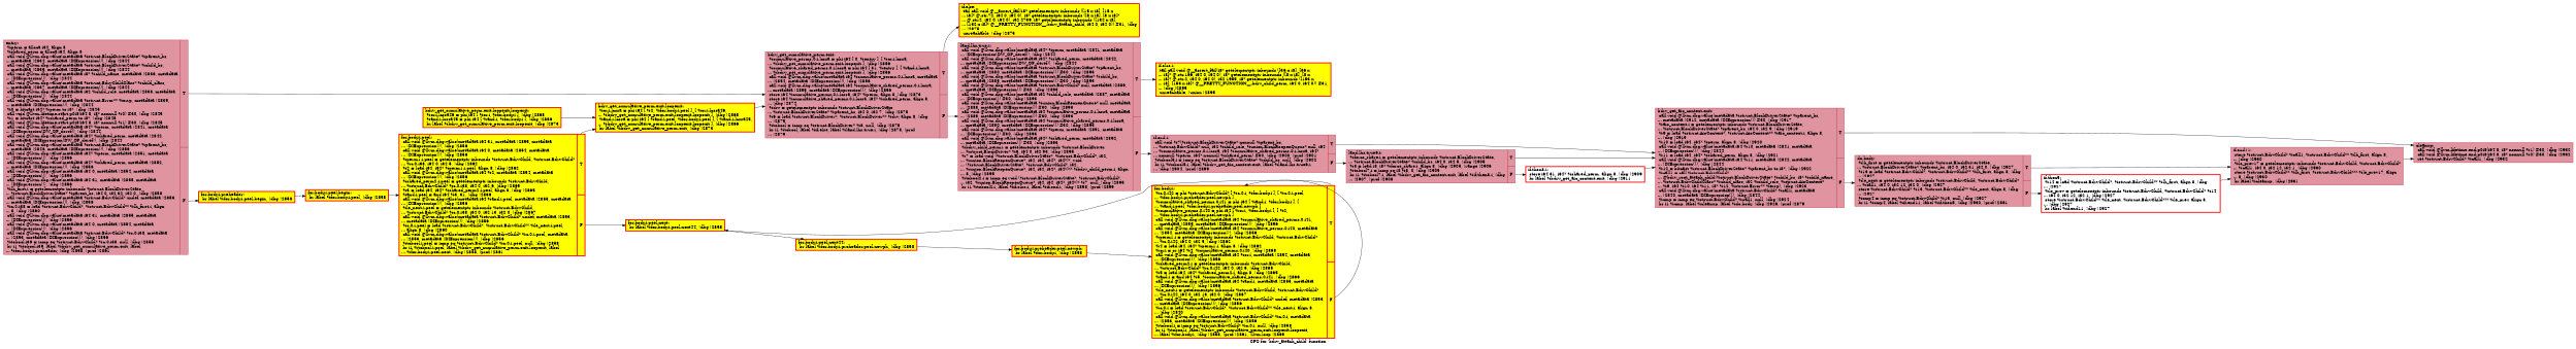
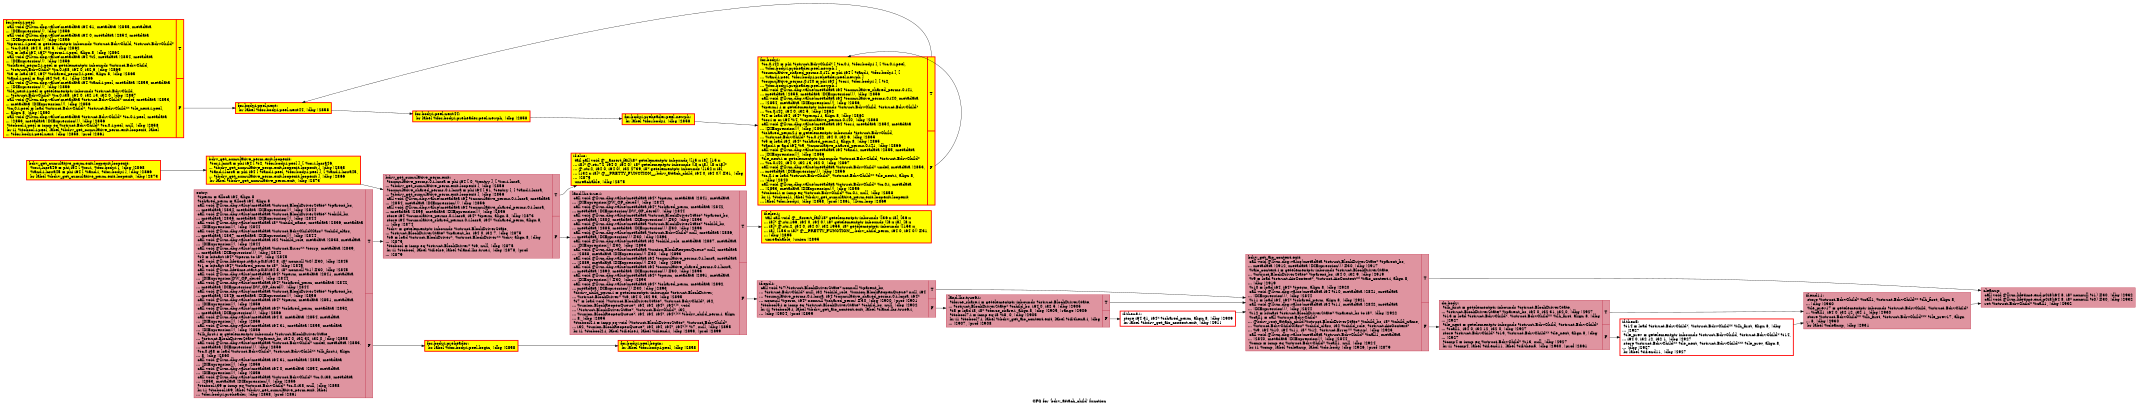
  digraph {
    label="CFG for 'bdrv_attach_child' function"
    rankdir=LR
    node [color=red fillcolor=yellow shape=record style=filled penwidth=3.0]
    n1 [color="#b70d28ff" fillcolor="#b70d2870" label="{entry:\l  %perm = alloca i64, align 8\l  %shared_perm = alloca i64, align 8\l  call void @llvm.dbg.value(metadata %struct.BlockDriverState* %parent_bs,\l... metadata !2834, metadata !DIExpression()), !dbg !2844\l  call void @llvm.dbg.value(metadata %struct.BlockDriverState* %child_bs,\l... metadata !2835, metadata !DIExpression()), !dbg !2844\l  call void @llvm.dbg.value(metadata i8* %child_name, metadata !2836, metadata\l... !DIExpression()), !dbg !2844\l  call void @llvm.dbg.value(metadata %struct.BdrvChildClass* %child_class,\l... metadata !2837, metadata !DIExpression()), !dbg !2844\l  call void @llvm.dbg.value(metadata i32 %child_role, metadata !2838, metadata\l... !DIExpression()), !dbg !2844\l  call void @llvm.dbg.value(metadata %struct.Error** %errp, metadata !2839,\l... metadata !DIExpression()), !dbg !2844\l  %0 = bitcast i64* %perm to i8*, !dbg !2845\l  call void @llvm.lifetime.start.p0i8(i64 8, i8* nonnull %0) #30, !dbg !2845\l  %1 = bitcast i64* %shared_perm to i8*, !dbg !2845\l  call void @llvm.lifetime.start.p0i8(i64 8, i8* nonnull %1) #30, !dbg !2845\l  call void @llvm.dbg.value(metadata i64* %perm, metadata !2841, metadata\l... !DIExpression(DW_OP_deref)), !dbg !2844\l  call void @llvm.dbg.value(metadata i64* %shared_perm, metadata !2842,\l... metadata !DIExpression(DW_OP_deref)), !dbg !2844\l  call void @llvm.dbg.value(metadata %struct.BlockDriverState* %parent_bs,\l... metadata !2846, metadata !DIExpression()), !dbg !2856\l  call void @llvm.dbg.value(metadata i64* %perm, metadata !2851, metadata\l... !DIExpression()), !dbg !2856\l  call void @llvm.dbg.value(metadata i64* %shared_perm, metadata !2852,\l... metadata !DIExpression()), !dbg !2856\l  call void @llvm.dbg.value(metadata i64 0, metadata !2854, metadata\l... !DIExpression()), !dbg !2856\l  call void @llvm.dbg.value(metadata i64 31, metadata !2855, metadata\l... !DIExpression()), !dbg !2856\l  %lh_first.i = getelementptr inbounds %struct.BlockDriverState,\l... %struct.BlockDriverState* %parent_bs, i64 0, i32 32, i32 0, !dbg !2858\l  call void @llvm.dbg.value(metadata %struct.BdrvChild* undef, metadata !2853,\l... metadata !DIExpression()), !dbg !2856\l  %c.0.i38 = load %struct.BdrvChild*, %struct.BdrvChild** %lh_first.i, align\l... 8, !dbg !2860\l  call void @llvm.dbg.value(metadata i64 31, metadata !2855, metadata\l... !DIExpression()), !dbg !2856\l  call void @llvm.dbg.value(metadata i64 0, metadata !2854, metadata\l... !DIExpression()), !dbg !2856\l  call void @llvm.dbg.value(metadata %struct.BdrvChild* %c.0.i38, metadata\l... !2853, metadata !DIExpression()), !dbg !2856\l  %tobool.i39 = icmp eq %struct.BdrvChild* %c.0.i38, null, !dbg !2858\l  br i1 %tobool.i39, label %bdrv_get_cumulative_perm.exit, label\l... %for.body.i.preheader, !dbg !2858, !prof !2861\l|{<s0>T|<s1>F}}" penwidth=""]
    n2 [color="#b70d28ff" fillcolor="#b70d2870" label="{bdrv_get_cumulative_perm.exit:                    \l  %cumulative_perms.0.i.lcssa = phi i64 [ 0, %entry ], [ %or.i.lcssa,\l... %bdrv_get_cumulative_perm.exit.loopexit ], !dbg !2856\l  %cumulative_shared_perms.0.i.lcssa = phi i64 [ 31, %entry ], [ %and.i.lcssa,\l... %bdrv_get_cumulative_perm.exit.loopexit ], !dbg !2856\l  call void @llvm.dbg.value(metadata i64 %cumulative_perms.0.i.lcssa, metadata\l... !2854, metadata !DIExpression()), !dbg !2856\l  call void @llvm.dbg.value(metadata i64 %cumulative_shared_perms.0.i.lcssa,\l... metadata !2855, metadata !DIExpression()), !dbg !2856\l  store i64 %cumulative_perms.0.i.lcssa, i64* %perm, align 8, !dbg !2873\l  store i64 %cumulative_shared_perms.0.i.lcssa, i64* %shared_perm, align 8,\l... !dbg !2874\l  %drv = getelementptr inbounds %struct.BlockDriverState,\l... %struct.BlockDriverState* %parent_bs, i64 0, i32 7, !dbg !2875\l  %6 = load %struct.BlockDriver*, %struct.BlockDriver** %drv, align 8, !dbg\l... !2875\l  %tobool = icmp eq %struct.BlockDriver* %6, null, !dbg !2875\l  br i1 %tobool, label %if.else, label %land.lhs.true.i, !dbg !2878, !prof\l... !2879\l|{<s0>T|<s1>F}}" penwidth=""]
    n3 [label="{for.body.i.preheader:                             \l  br label %for.body.i.peel.begin, !dbg !2858\l}"]
    n4 [label="{if.else:                                          \l  tail call void @__assert_fail(i8* getelementptr inbounds ([15 x i8], [15 x\l... i8]* @.str.72, i64 0, i64 0), i8* getelementptr inbounds ([8 x i8], [8 x i8]*\l... @.str.2, i64 0, i64 0), i32 2739, i8* getelementptr inbounds ([132 x i8],\l... [132 x i8]* @__PRETTY_FUNCTION__.bdrv_attach_child, i64 0, i64 0)) #31, !dbg\l... !2875\l  unreachable, !dbg !2875\l}"]
    n5 [color="#b70d28ff" fillcolor="#b70d2870" label="{land.lhs.true.i:                                  \l  call void @llvm.dbg.value(metadata i64* %perm, metadata !2841, metadata\l... !DIExpression(DW_OP_deref)), !dbg !2844\l  call void @llvm.dbg.value(metadata i64* %shared_perm, metadata !2842,\l... metadata !DIExpression(DW_OP_deref)), !dbg !2844\l  call void @llvm.dbg.value(metadata %struct.BlockDriverState* %parent_bs,\l... metadata !2880, metadata !DIExpression()) #30, !dbg !2893\l  call void @llvm.dbg.value(metadata %struct.BlockDriverState* %child_bs,\l... metadata !2885, metadata !DIExpression()) #30, !dbg !2893\l  call void @llvm.dbg.value(metadata %struct.BdrvChild* null, metadata !2886,\l... metadata !DIExpression()) #30, !dbg !2893\l  call void @llvm.dbg.value(metadata i32 %child_role, metadata !2887, metadata\l... !DIExpression()) #30, !dbg !2893\l  call void @llvm.dbg.value(metadata %union.BlockReopenQueue* null, metadata\l... !2888, metadata !DIExpression()) #30, !dbg !2893\l  call void @llvm.dbg.value(metadata i64 %cumulative_perms.0.i.lcssa, metadata\l... !2889, metadata !DIExpression()) #30, !dbg !2893\l  call void @llvm.dbg.value(metadata i64 %cumulative_shared_perms.0.i.lcssa,\l... metadata !2890, metadata !DIExpression()) #30, !dbg !2893\l  call void @llvm.dbg.value(metadata i64* %perm, metadata !2891, metadata\l... !DIExpression()) #30, !dbg !2893\l  call void @llvm.dbg.value(metadata i64* %shared_perm, metadata !2892,\l... metadata !DIExpression()) #30, !dbg !2893\l  %bdrv_child_perm.i = getelementptr inbounds %struct.BlockDriver,\l... %struct.BlockDriver* %6, i64 0, i32 93, !dbg !2895\l  %7 = load void (%struct.BlockDriverState*, %struct.BdrvChild*, i32,\l... %union.BlockReopenQueue*, i64, i64, i64*, i64*)*, void\l... (%struct.BlockDriverState*, %struct.BdrvChild*, i32,\l... %union.BlockReopenQueue*, i64, i64, i64*, i64*)** %bdrv_child_perm.i, align\l... 8, !dbg !2895\l  %tobool2.i = icmp eq void (%struct.BlockDriverState*, %struct.BdrvChild*,\l... i32, %union.BlockReopenQueue*, i64, i64, i64*, i64*)* %7, null, !dbg !2895\l  br i1 %tobool2.i, label %if.else.i, label %if.end.i, !dbg !2898, !prof !2899\l|{<s0>T|<s1>F}}" penwidth=""]
    n6 [label="{for.body.i.peel.begin:                            \l  br label %for.body.i.peel, !dbg !2858\l}"]
    n7 [label="{if.else.i:                                        \l  tail call void @__assert_fail(i8* getelementptr inbounds ([36 x i8], [36 x\l... i8]* @.str.166, i64 0, i64 0), i8* getelementptr inbounds ([8 x i8], [8 x\l... i8]* @.str.2, i64 0, i64 0), i32 1955, i8* getelementptr inbounds ([153 x\l... i8], [153 x i8]* @__PRETTY_FUNCTION__.bdrv_child_perm, i64 0, i64 0)) #31,\l... !dbg !2895\l  unreachable, !union !2895\l}"]
    n8 [color="#b70d28ff" fillcolor="#b70d2870" label="{if.end.i:                                         \l  call void %7(%struct.BlockDriverState* nonnull %parent_bs,\l... %struct.BdrvChild* null, i32 %child_role, %union.BlockReopenQueue* null, i64\l... %cumulative_perms.0.i.lcssa, i64 %cumulative_shared_perms.0.i.lcssa, i64*\l... nonnull %perm, i64* nonnull %shared_perm) #30, !dbg !2900, !prof !2901\l  %tobool5.i = icmp eq %struct.BlockDriverState* %child_bs, null, !dbg !2902\l  br i1 %tobool5.i, label %bdrv_get_aio_context.exit, label %land.lhs.true6.i,\l... !dbg !2904, !prof !2899\l|{<s0>T|<s1>F}}" penwidth=""]
    n9 [label="{for.body.i.peel:                                  \l  call void @llvm.dbg.value(metadata i64 31, metadata !2855, metadata\l... !DIExpression()), !dbg !2856\l  call void @llvm.dbg.value(metadata i64 0, metadata !2854, metadata\l... !DIExpression()), !dbg !2856\l  %perm1.i.peel = getelementptr inbounds %struct.BdrvChild, %struct.BdrvChild*\l... %c.0.i38, i64 0, i32 5, !dbg !2862\l  %2 = load i64, i64* %perm1.i.peel, align 8, !dbg !2862\l  call void @llvm.dbg.value(metadata i64 %2, metadata !2854, metadata\l... !DIExpression()), !dbg !2856\l  %shared_perm2.i.peel = getelementptr inbounds %struct.BdrvChild,\l... %struct.BdrvChild* %c.0.i38, i64 0, i32 6, !dbg !2865\l  %3 = load i64, i64* %shared_perm2.i.peel, align 8, !dbg !2865\l  %and.i.peel = and i64 %3, 31, !dbg !2866\l  call void @llvm.dbg.value(metadata i64 %and.i.peel, metadata !2855, metadata\l... !DIExpression()), !dbg !2856\l  %le_next.i.peel = getelementptr inbounds %struct.BdrvChild,\l... %struct.BdrvChild* %c.0.i38, i64 0, i32 13, i32 0, !dbg !2867\l  call void @llvm.dbg.value(metadata %struct.BdrvChild* undef, metadata !2853,\l... metadata !DIExpression()), !dbg !2856\l  %c.0.i.peel = load %struct.BdrvChild*, %struct.BdrvChild** %le_next.i.peel,\l... align 8, !dbg !2860\l  call void @llvm.dbg.value(metadata %struct.BdrvChild* %c.0.i.peel, metadata\l... !2853, metadata !DIExpression()), !dbg !2856\l  %tobool.i.peel = icmp eq %struct.BdrvChild* %c.0.i.peel, null, !dbg !2858\l  br i1 %tobool.i.peel, label %bdrv_get_cumulative_perm.exit.loopexit, label\l... %for.body.i.peel.next, !dbg !2858, !prof !2861\l|{<s0>T|<s1>F}}"]
    n10 [label="{bdrv_get_cumulative_perm.exit.loopexit:           \l  %or.i.lcssa = phi i64 [ %2, %for.body.i.peel ], [ %or.i.lcssa46,\l... %bdrv_get_cumulative_perm.exit.loopexit.loopexit ], !dbg !2868\l  %and.i.lcssa = phi i64 [ %and.i.peel, %for.body.i.peel ], [ %and.i.lcssa45,\l... %bdrv_get_cumulative_perm.exit.loopexit.loopexit ], !dbg !2866\l  br label %bdrv_get_cumulative_perm.exit, !dbg !2873\l}"]
    n11 [label="{for.body.i.peel.next:                             \l  br label %for.body.i.peel.next44, !dbg !2858\l}"]
    n12 [label="{for.body.i.peel.next44:                           \l  br label %for.body.i.preheader.peel.newph, !dbg !2858\l}"]
    n13 [label="{for.body.i.preheader.peel.newph:                  \l  br label %for.body.i, !dbg !2858\l}"]
    n14 [label="{for.body.i:                                       \l  %c.0.i42 = phi %struct.BdrvChild* [ %c.0.i, %for.body.i ], [ %c.0.i.peel,\l... %for.body.i.preheader.peel.newph ]\l  %cumulative_shared_perms.0.i41 = phi i64 [ %and.i, %for.body.i ], [\l... %and.i.peel, %for.body.i.preheader.peel.newph ]\l  %cumulative_perms.0.i40 = phi i64 [ %or.i, %for.body.i ], [ %2,\l... %for.body.i.preheader.peel.newph ]\l  call void @llvm.dbg.value(metadata i64 %cumulative_shared_perms.0.i41,\l... metadata !2855, metadata !DIExpression()), !dbg !2856\l  call void @llvm.dbg.value(metadata i64 %cumulative_perms.0.i40, metadata\l... !2854, metadata !DIExpression()), !dbg !2856\l  %perm1.i = getelementptr inbounds %struct.BdrvChild, %struct.BdrvChild*\l... %c.0.i42, i64 0, i32 5, !dbg !2862\l  %4 = load i64, i64* %perm1.i, align 8, !dbg !2862\l  %or.i = or i64 %4, %cumulative_perms.0.i40, !dbg !2868\l  call void @llvm.dbg.value(metadata i64 %or.i, metadata !2854, metadata\l... !DIExpression()), !dbg !2856\l  %shared_perm2.i = getelementptr inbounds %struct.BdrvChild,\l... %struct.BdrvChild* %c.0.i42, i64 0, i32 6, !dbg !2865\l  %5 = load i64, i64* %shared_perm2.i, align 8, !dbg !2865\l  %and.i = and i64 %5, %cumulative_shared_perms.0.i41, !dbg !2866\l  call void @llvm.dbg.value(metadata i64 %and.i, metadata !2855, metadata\l... !DIExpression()), !dbg !2856\l  %le_next.i = getelementptr inbounds %struct.BdrvChild, %struct.BdrvChild*\l... %c.0.i42, i64 0, i32 13, i32 0, !dbg !2867\l  call void @llvm.dbg.value(metadata %struct.BdrvChild* undef, metadata !2853,\l... metadata !DIExpression()), !dbg !2856\l  %c.0.i = load %struct.BdrvChild*, %struct.BdrvChild** %le_next.i, align 8,\l... !dbg !2840\l  call void @llvm.dbg.value(metadata %struct.BdrvChild* %c.0.i, metadata\l... !2853, metadata !DIExpression()), !dbg !2856\l  %tobool.i = icmp eq %struct.BdrvChild* %c.0.i, null, !dbg !2858\l  br i1 %tobool.i, label %bdrv_get_cumulative_perm.exit.loopexit.loopexit,\l... label %for.body.i, !dbg !2858, !prof !2861, !llvm.loop !2869\l|{<s0>T|<s1>F}}"]
    n15 [label="{bdrv_get_cumulative_perm.exit.loopexit.loopexit:  \l  %or.i.lcssa46 = phi i64 [ %or.i, %for.body.i ], !dbg !2868\l  %and.i.lcssa45 = phi i64 [ %and.i, %for.body.i ], !dbg !2866\l  br label %bdrv_get_cumulative_perm.exit.loopexit, !dbg !2873\l}"]
    n16 [color="#b70d28ff" fillcolor="#b70d2870" label="{bdrv_get_aio_context.exit:                        \l  call void @llvm.dbg.value(metadata %struct.BlockDriverState* %parent_bs,\l... metadata !2912, metadata !DIExpression()) #30, !dbg !2917\l  %aio_context.i = getelementptr inbounds %struct.BlockDriverState,\l... %struct.BlockDriverState* %parent_bs, i64 0, i32 9, !dbg !2919\l  %9 = load %struct.AioContext*, %struct.AioContext** %aio_context.i, align 8,\l... !dbg !2919\l  %10 = load i64, i64* %perm, align 8, !dbg !2920\l  call void @llvm.dbg.value(metadata i64 %10, metadata !2841, metadata\l... !DIExpression()), !dbg !2844\l  %11 = load i64, i64* %shared_perm, align 8, !dbg !2921\l  call void @llvm.dbg.value(metadata i64 %11, metadata !2842, metadata\l... !DIExpression()), !dbg !2844\l  %12 = bitcast %struct.BlockDriverState* %parent_bs to i8*, !dbg !2922\l  %call1 = call %struct.BdrvChild*\l... @bdrv_root_attach_child(%struct.BlockDriverState* %child_bs, i8* %child_name,\l... %struct.BdrvChildClass* %child_class, i32 %child_role, %struct.AioContext*\l... %9, i64 %10, i64 %11, i8* %12, %struct.Error** %errp), !dbg !2923\l  call void @llvm.dbg.value(metadata %struct.BdrvChild* %call1, metadata\l... !2840, metadata !DIExpression()), !dbg !2844\l  %cmp = icmp eq %struct.BdrvChild* %call1, null, !dbg !2924\l  br i1 %cmp, label %cleanup, label %do.body, !dbg !2926, !prof !2879\l|{<s0>T|<s1>F}}" penwidth=""]
    n17 [color="#b70d28ff" fillcolor="#b70d2870" label="{land.lhs.true6.i:                                 \l  %force_share.i = getelementptr inbounds %struct.BlockDriverState,\l... %struct.BlockDriverState* %child_bs, i64 0, i32 5, !dbg !2905\l  %8 = load i8, i8* %force_share.i, align 8, !dbg !2905, !range !2906\l  %tobool7.i = icmp eq i8 %8, 0, !dbg !2905\l  br i1 %tobool7.i, label %bdrv_get_aio_context.exit, label %if.then8.i, !dbg\l... !2907, !prof !2908\l|{<s0>T|<s1>F}}" penwidth=""]
    n18 [color="#b70d28ff" fillcolor="#b70d2870" label="{cleanup:                                          \l  call void @llvm.lifetime.end.p0i8(i64 8, i8* nonnull %1) #30, !dbg !2932\l  call void @llvm.lifetime.end.p0i8(i64 8, i8* nonnull %0) #30, !dbg !2932\l  ret %struct.BdrvChild* %call1, !dbg !2932\l}" penwidth=""]
    n19 [color="#b70d28ff" fillcolor="#b70d2870" label="{do.body:                                          \l  %lh_first = getelementptr inbounds %struct.BlockDriverState,\l... %struct.BlockDriverState* %parent_bs, i64 0, i32 31, i32 0, !dbg !2927\l  %13 = load %struct.BdrvChild*, %struct.BdrvChild** %lh_first, align 8, !dbg\l... !2927\l  %le_next = getelementptr inbounds %struct.BdrvChild, %struct.BdrvChild*\l... %call1, i64 0, i32 12, i32 0, !dbg !2927\l  store %struct.BdrvChild* %13, %struct.BdrvChild** %le_next, align 8, !dbg\l... !2927\l  %cmp4 = icmp eq %struct.BdrvChild* %13, null, !dbg !2927\l  br i1 %cmp4, label %if.end11, label %if.then5, !dbg !2930, !prof !2861\l|{<s0>T|<s1>F}}" penwidth=""]
    n20 [label="{if.then8.i:                                       \l  store i64 31, i64* %shared_perm, align 8, !dbg !2909\l  br label %bdrv_get_aio_context.exit, !dbg !2911\l}" fillcolor="" style=""]
    n21 [color="#b70d28ff" fillcolor="#b70d2870" label="{if.end11:                                         \l  store %struct.BdrvChild* %call1, %struct.BdrvChild** %lh_first, align 8,\l... !dbg !2930\l  %le_prev17 = getelementptr inbounds %struct.BdrvChild, %struct.BdrvChild*\l... %call1, i64 0, i32 12, i32 1, !dbg !2930\l  store %struct.BdrvChild** %lh_first, %struct.BdrvChild*** %le_prev17, align\l... 8, !dbg !2930\l  br label %cleanup, !dbg !2931\l}" penwidth=""]
    n22 [label="{if.then5:                                         \l  %14 = load %struct.BdrvChild*, %struct.BdrvChild** %lh_first, align 8, !dbg\l... !2927\l  %le_prev = getelementptr inbounds %struct.BdrvChild, %struct.BdrvChild* %14,\l... i64 0, i32 12, i32 1, !dbg !2927\l  store %struct.BdrvChild** %le_next, %struct.BdrvChild*** %le_prev, align 8,\l... !dbg !2927\l  br label %if.end11, !dbg !2927\l}" fillcolor="" style=""]
    n1 -> n2 [tailport=s0]
    n1 -> n3 [tailport=s1]
    n2 -> n4 [tailport=s0]
    n2 -> n5 [tailport=s1]
    n3 -> n6
    n5 -> n7 [tailport=s0]
    n5 -> n8 [tailport=s1]
-   n6 -> n9
    n8 -> n16 [tailport=s0]
    n8 -> n17 [tailport=s1]
-   n9 -> n10 [tailport=s0]
    n9 -> n11 [tailport=s1]
    n10 -> n2
    n11 -> n12
    n12 -> n13
    n13 -> n14
    n14 -> n11 [tailport=s0]
    n14 -> n14 [tailport=s1]
    n15 -> n10
    n16 -> n18 [tailport=s0]
    n16 -> n19 [tailport=s1]
    n17 -> n16 [tailport=s0]
    n17 -> n20 [tailport=s1]
    n19 -> n21 [tailport=s0]
    n19 -> n22 [tailport=s1]
    n20 -> n16
    n21 -> n18
    n22 -> n21
  }
